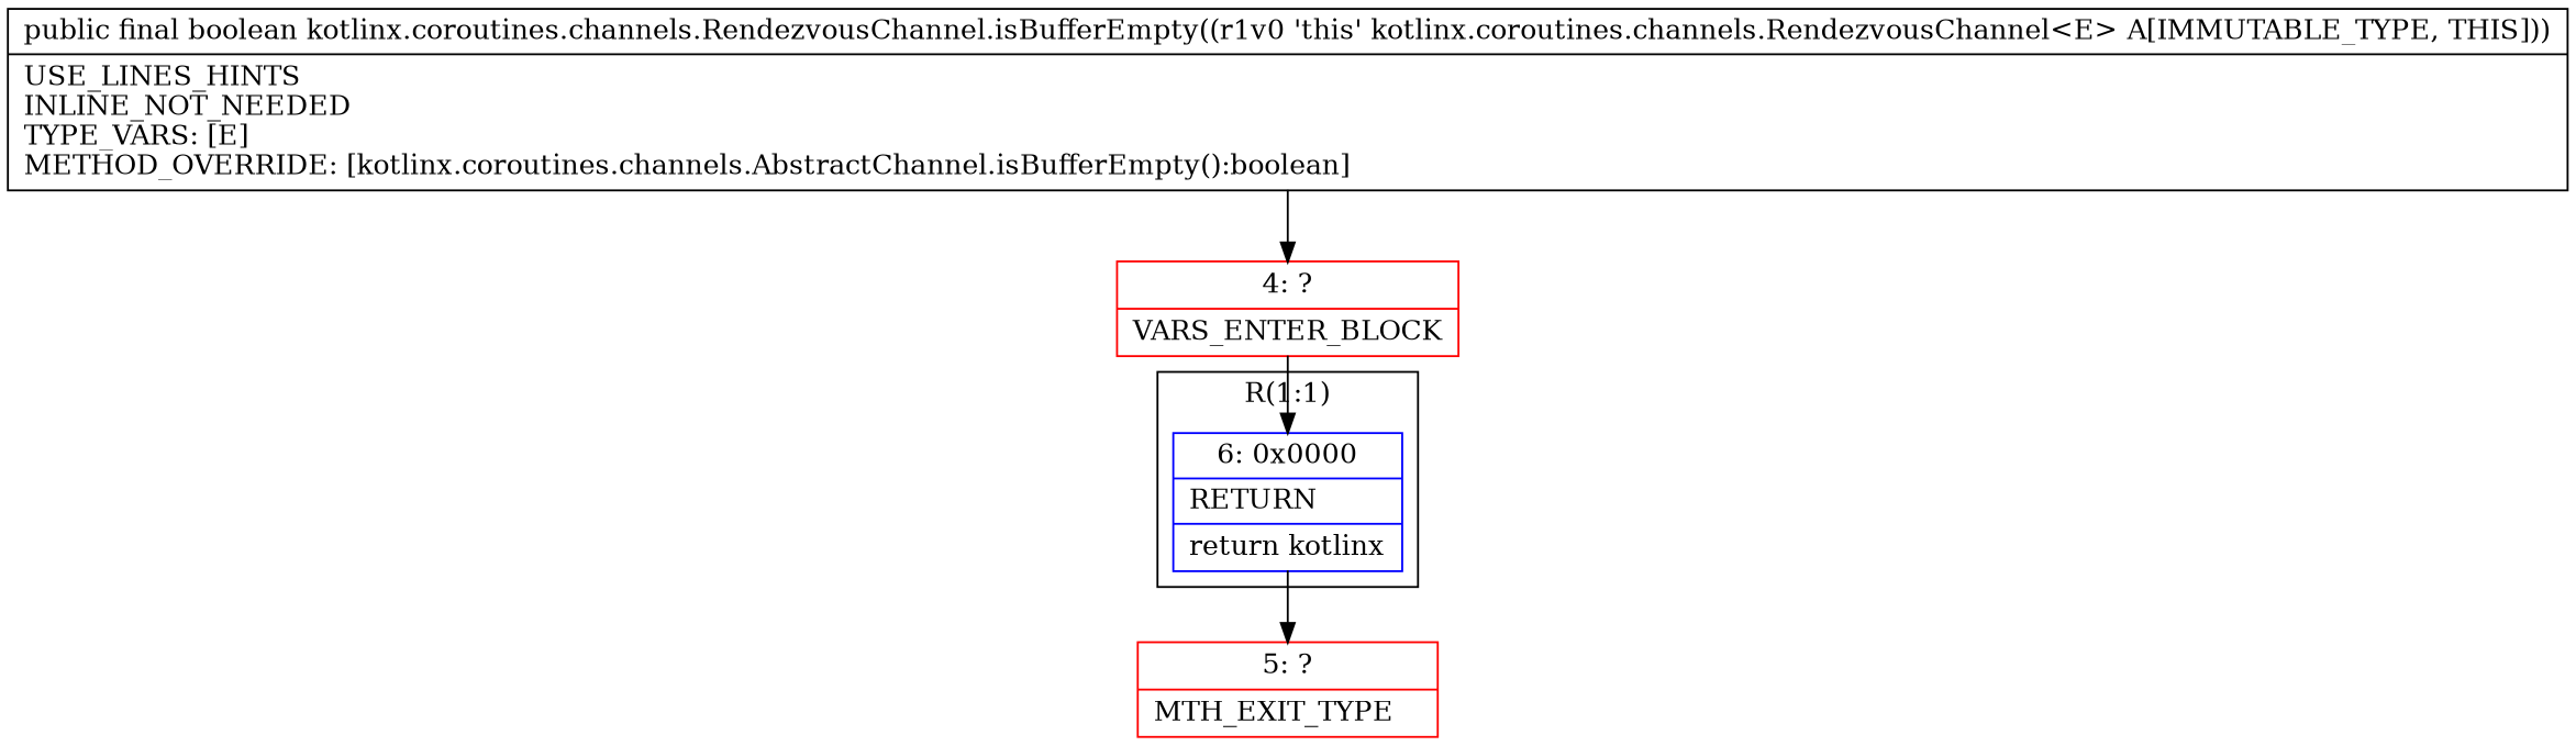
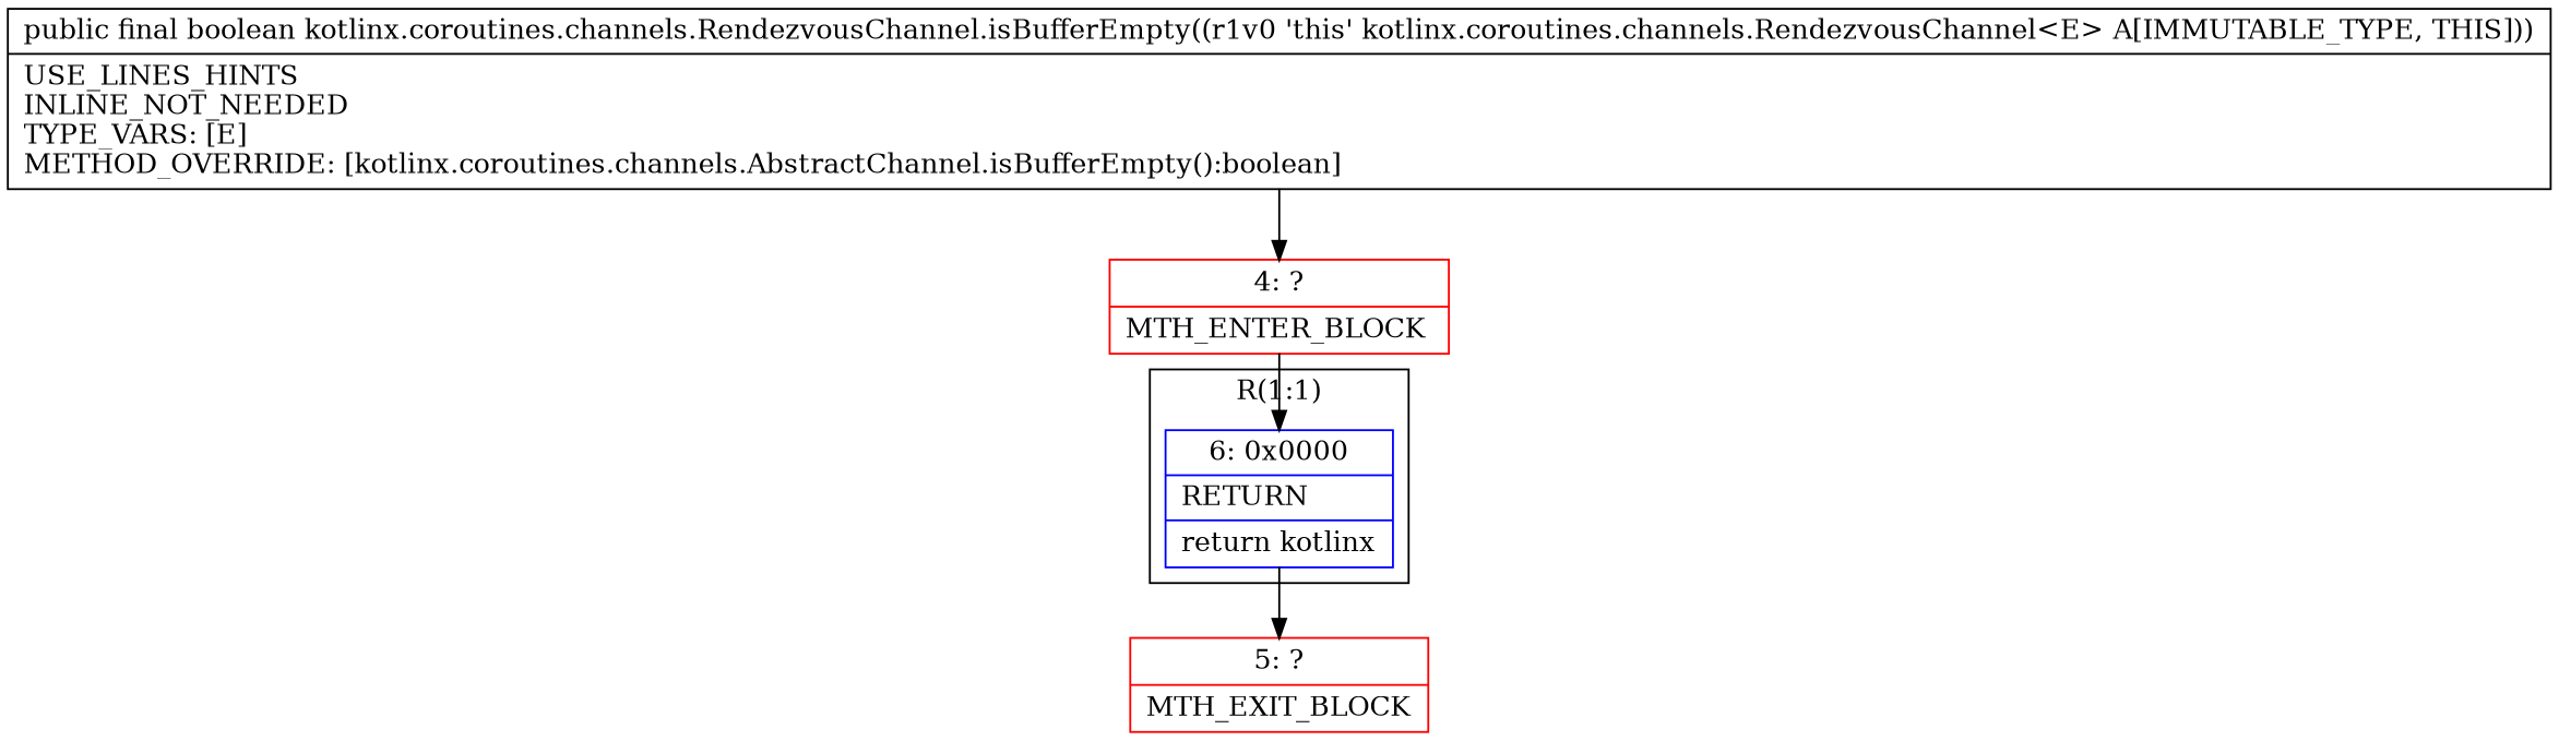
  digraph {
    node [color=red shape=record]
    n1 [color=blue label="{6\:\ 0x0000|RETURN\l|return kotlinx\l}"]
-   n2 [label="{5\:\ ?|MTH_EXIT_TYPE\l}"]
-   n3 [label="{4\:\ ?|VARS_ENTER_BLOCK\l}"]
+   n2 [label="{5\:\ ?|MTH_EXIT_BLOCK\l}"]
+   n3 [label="{4\:\ ?|MTH_ENTER_BLOCK\l}"]
    n4 [label="{public final boolean kotlinx.coroutines.channels.RendezvousChannel.isBufferEmpty((r1v0 'this' kotlinx.coroutines.channels.RendezvousChannel\<E\> A[IMMUTABLE_TYPE, THIS]))  | USE_LINES_HINTS\lINLINE_NOT_NEEDED\lTYPE_VARS: [E]\lMETHOD_OVERRIDE: [kotlinx.coroutines.channels.AbstractChannel.isBufferEmpty():boolean]\l}" color=""]
    subgraph cluster_1 {
      label="R(1:1)"
      n1
    }
    n1 -> n2
    n3 -> n1
    n4 -> n3
  }
